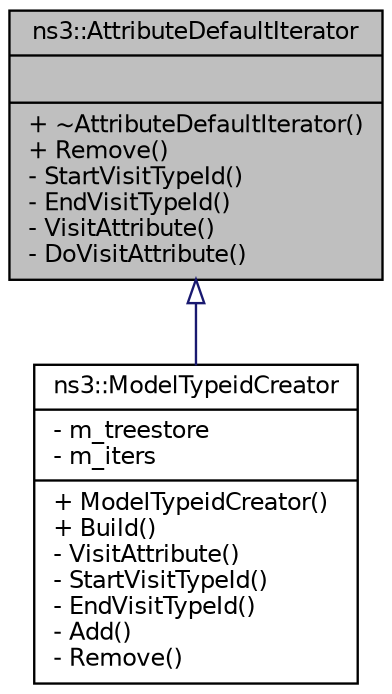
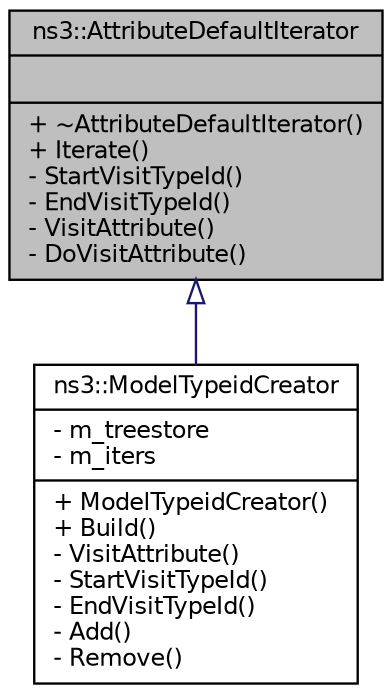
  digraph {
    node [color=black fontname=Helvetica fontsize=10 shape=record style=filled]
-   n1 [fillcolor=grey75 fontcolor=black height=0.2 label="{ns3::AttributeDefaultIterator\n||+ ~AttributeDefaultIterator()\l+ Remove()\l- StartVisitTypeId()\l- EndVisitTypeId()\l- VisitAttribute()\l- DoVisitAttribute()\l}" width=0.4]
+   n1 [fillcolor=grey75 fontcolor=black height=0.2 label="{ns3::AttributeDefaultIterator\n||+ ~AttributeDefaultIterator()\l+ Iterate()\l- StartVisitTypeId()\l- EndVisitTypeId()\l- VisitAttribute()\l- DoVisitAttribute()\l}" width=0.4]
    n2 [fillcolor=white height=0.2 label="{ns3::ModelTypeidCreator\n|- m_treestore\l- m_iters\l|+ ModelTypeidCreator()\l+ Build()\l- VisitAttribute()\l- StartVisitTypeId()\l- EndVisitTypeId()\l- Add()\l- Remove()\l}" width=0.4]
    n1 -> n2 [arrowtail=onormal color=midnightblue dir=back fontname=Helvetica fontsize=10 labelfontname=Helvetica labelfontsize=10 style=solid]
  }
